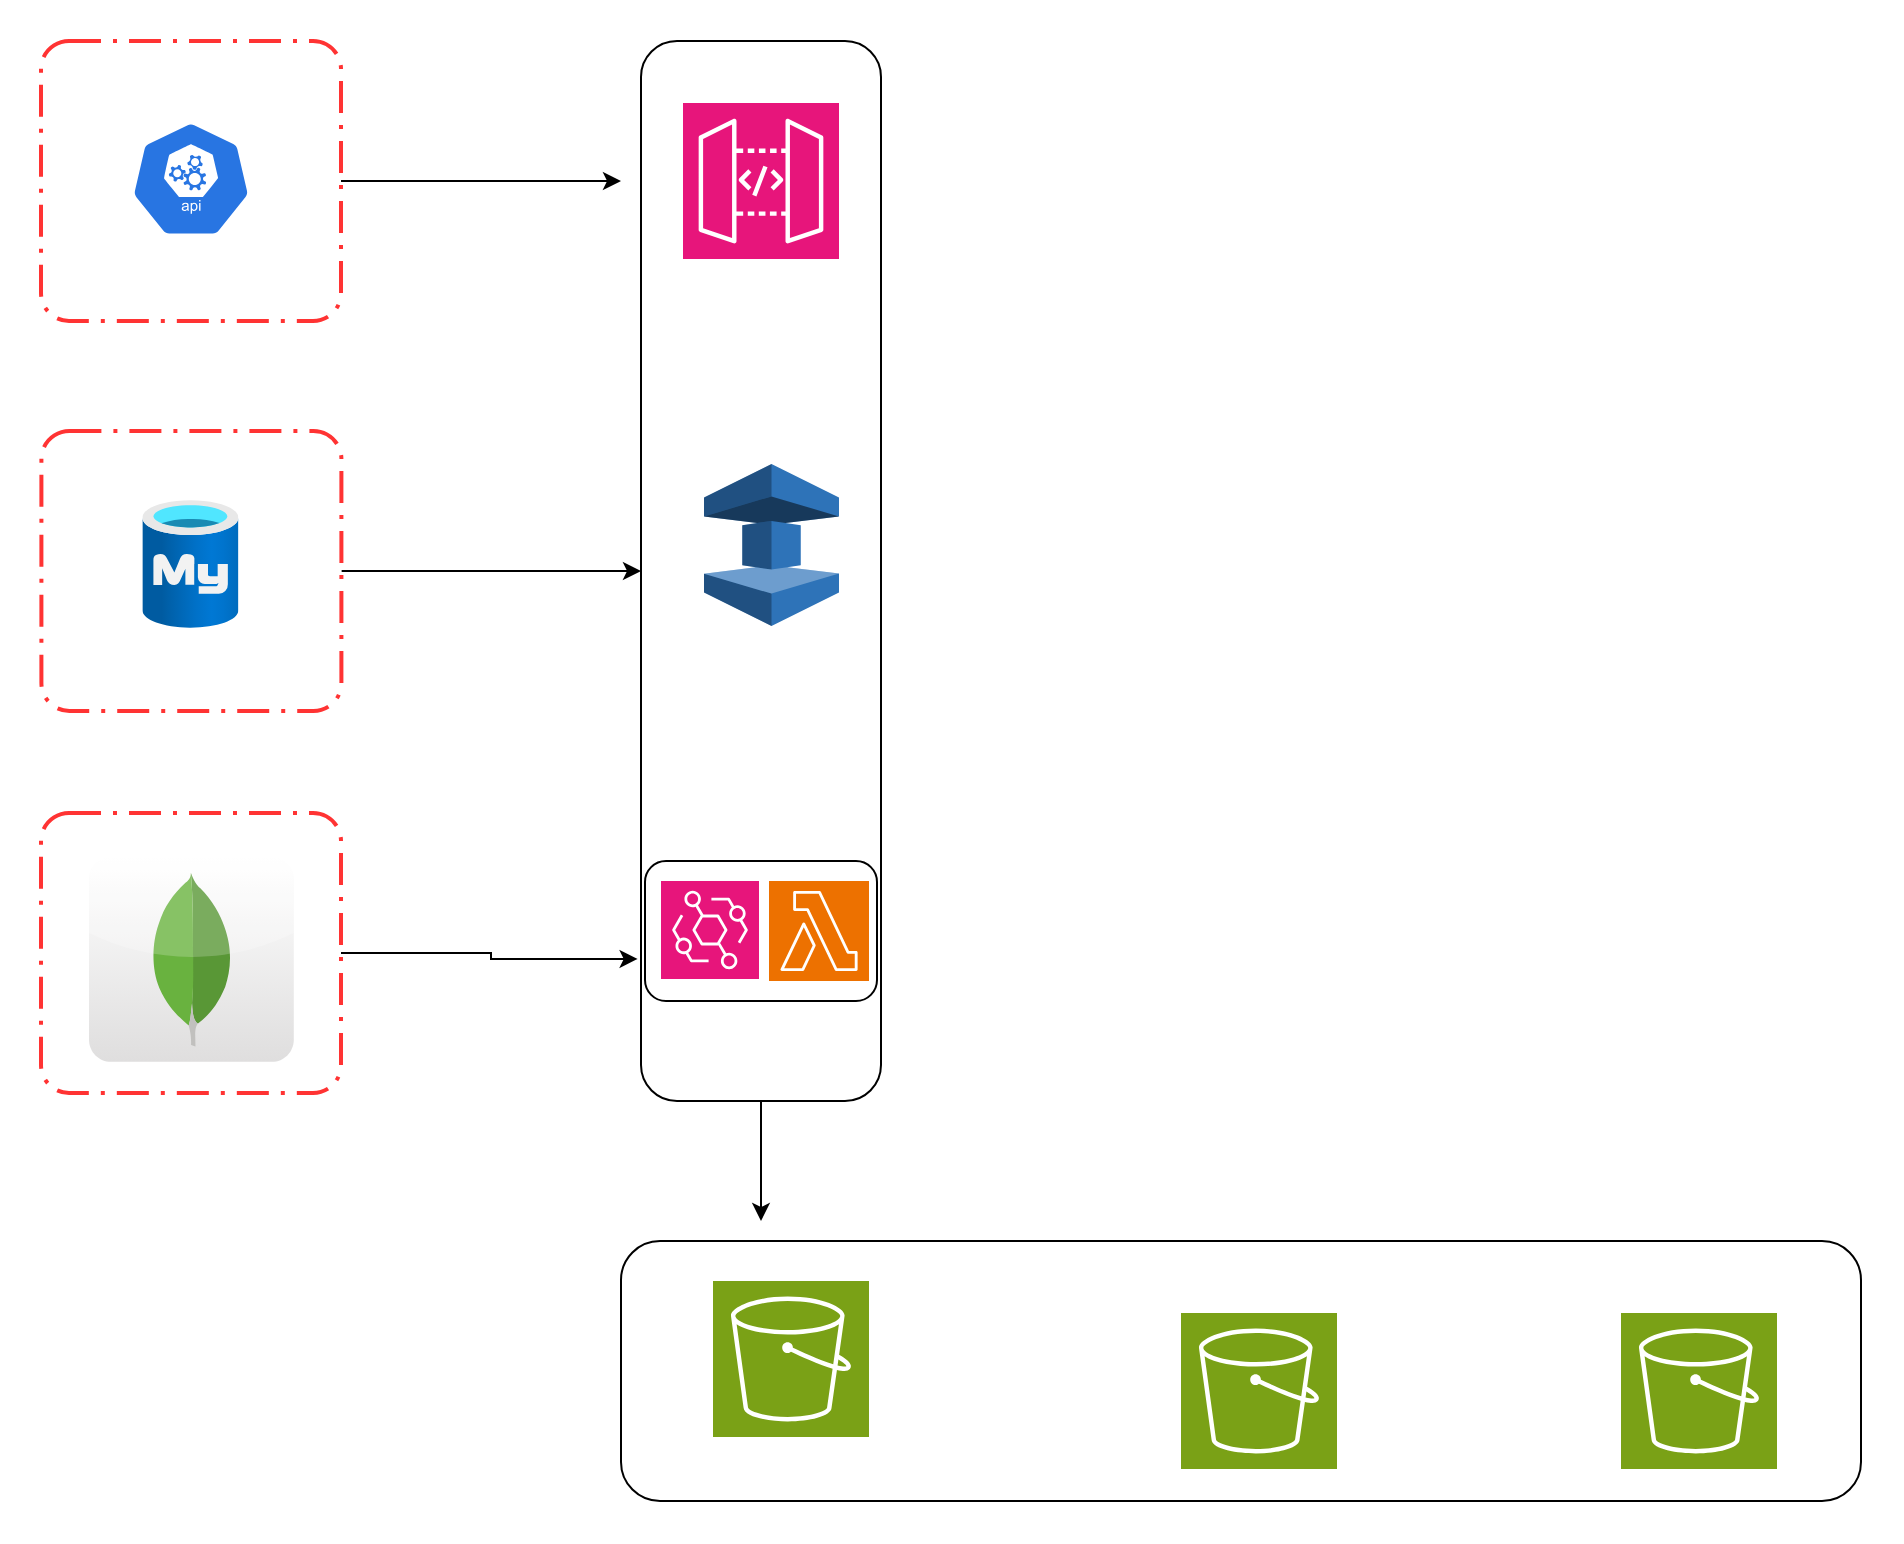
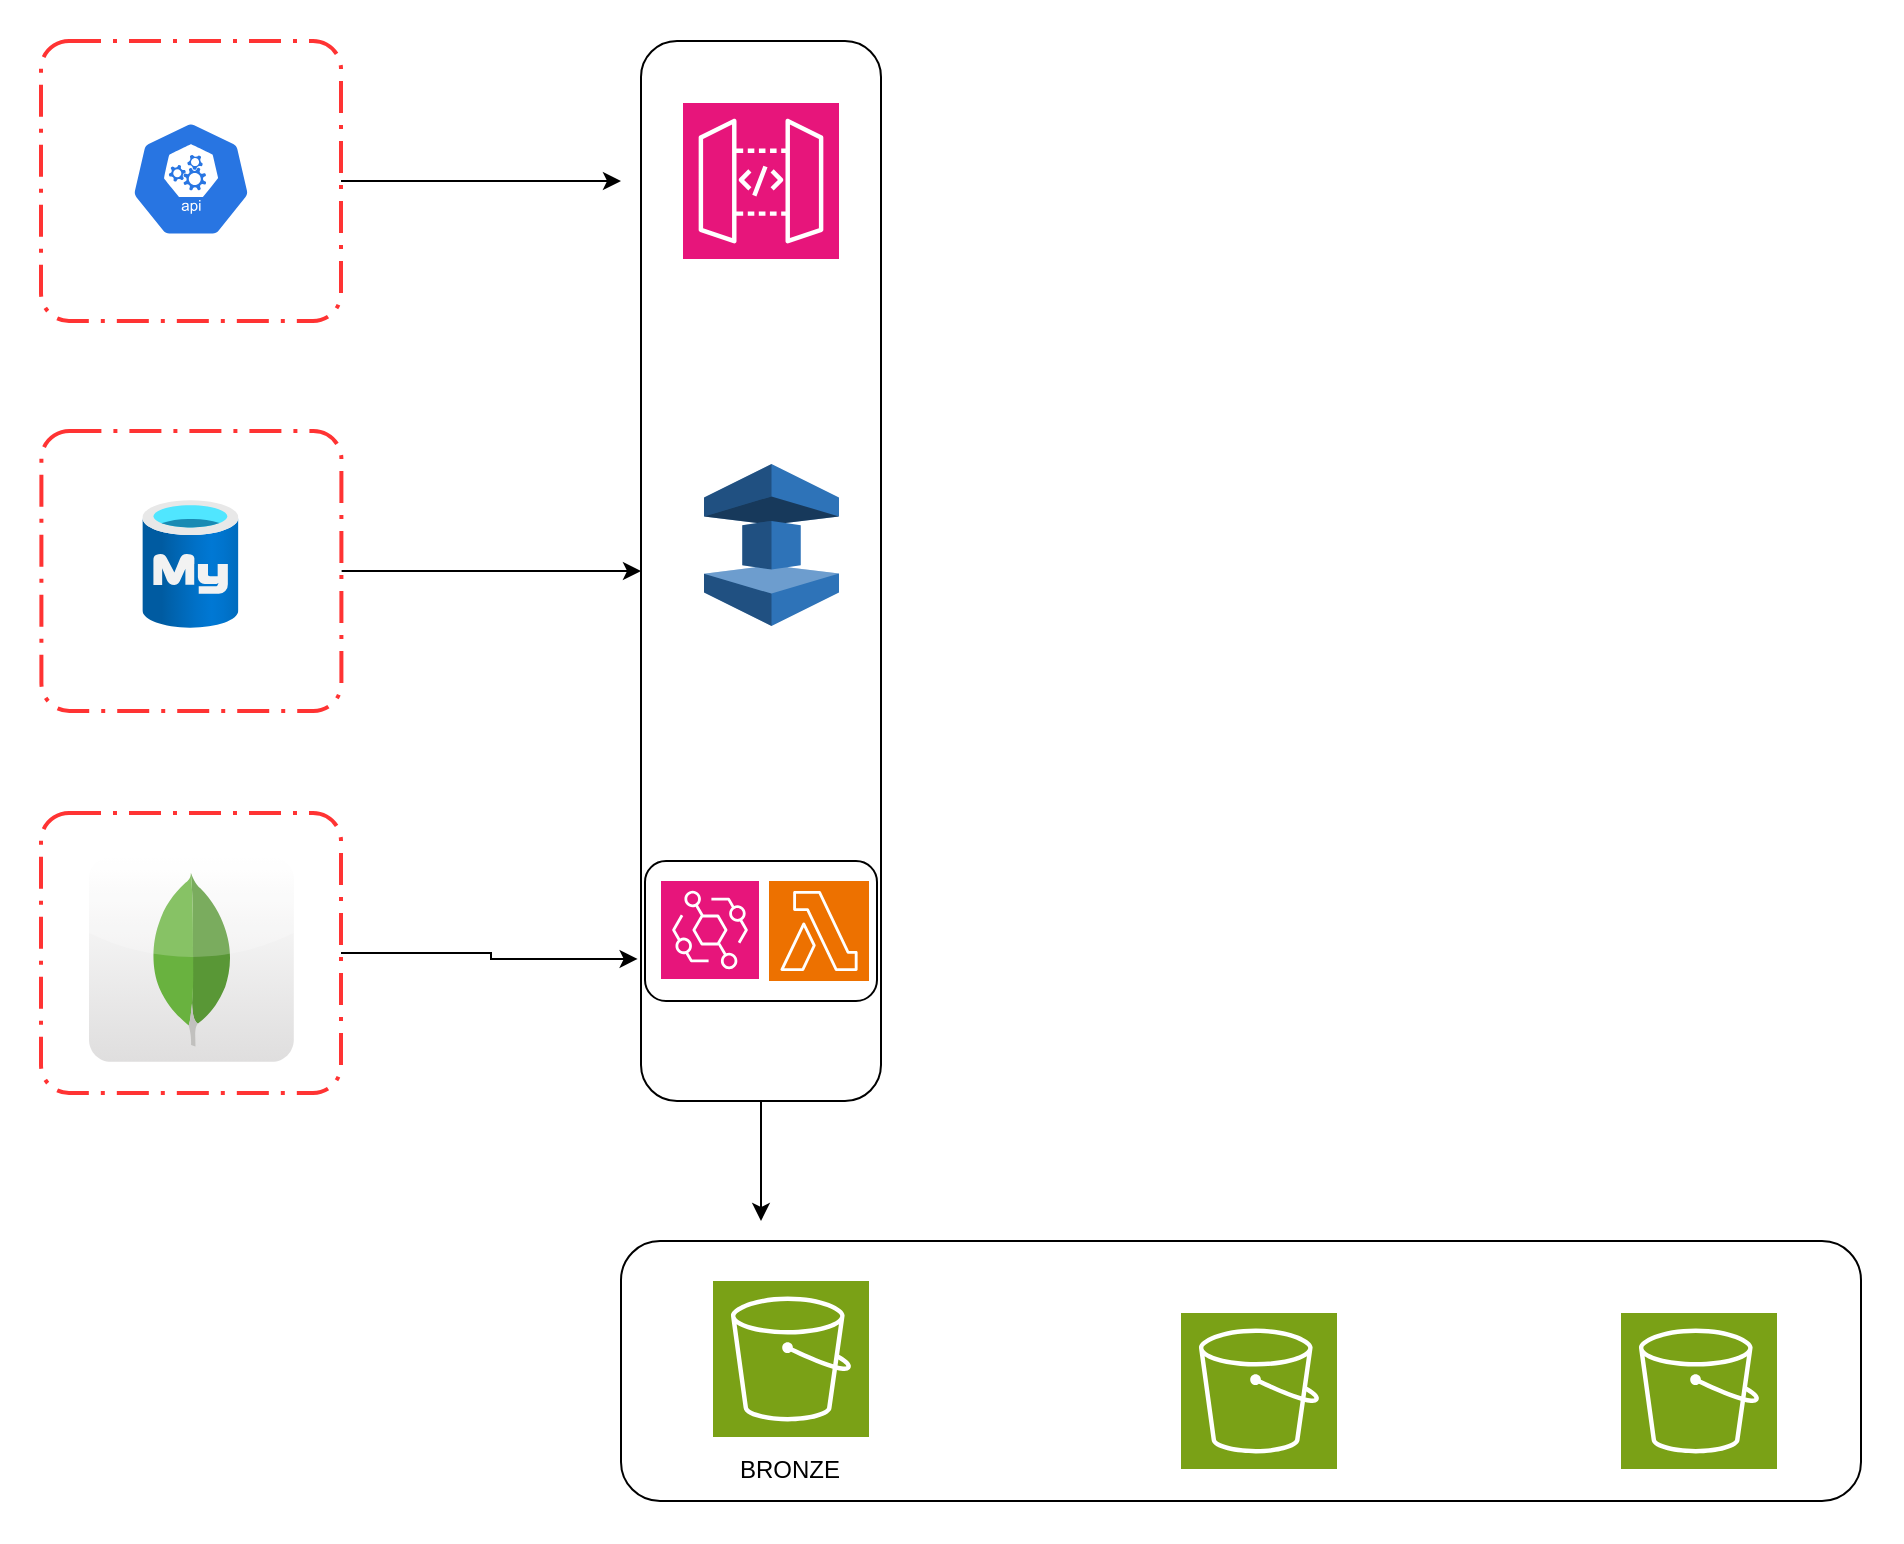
  <mxCell id="0" />
  <mxCell id="1" parent="0" />
  <mxCell id="2" style="edgeStyle=orthogonalEdgeStyle;rounded=0;orthogonalLoop=1;jettySize=auto;html=1;" edge="1" parent="1" source="3"><mxGeometry relative="1" as="geometry"><mxPoint x="310" y="90" as="targetPoint" /></mxGeometry></mxCell>
  <mxCell id="3" value="" style="rounded=1;arcSize=10;dashed=1;dashPattern=8 3 1 3;strokeWidth=2;strokeColor=#FF3333;" vertex="1" parent="1"><mxGeometry x="20" y="20" width="150" height="140" as="geometry" /></mxCell>
  <mxCell id="4" value="" style="sketch=0;html=1;dashed=0;whitespace=wrap;fillColor=#2875E2;strokeColor=#ffffff;points=[[0.005,0.63,0],[0.1,0.2,0],[0.9,0.2,0],[0.5,0,0],[0.995,0.63,0],[0.72,0.99,0],[0.5,1,0],[0.28,0.99,0]];verticalLabelPosition=bottom;align=center;verticalAlign=top;shape=mxgraph.kubernetes.icon;prIcon=api" vertex="1" parent="1"><mxGeometry x="55" y="60" width="80" height="58" as="geometry" /></mxCell>
  <mxCell id="5" value="" style="rounded=1;whiteSpace=wrap;html=1;" vertex="1" parent="1"><mxGeometry x="310" y="620" width="620" height="130" as="geometry" /></mxCell>
  <mxCell id="6" value="" style="sketch=0;points=[[0,0,0],[0.25,0,0],[0.5,0,0],[0.75,0,0],[1,0,0],[0,1,0],[0.25,1,0],[0.5,1,0],[0.75,1,0],[1,1,0],[0,0.25,0],[0,0.5,0],[0,0.75,0],[1,0.25,0],[1,0.5,0],[1,0.75,0]];outlineConnect=0;fontColor=#232F3E;fillColor=#7AA116;strokeColor=#ffffff;dashed=0;verticalLabelPosition=bottom;verticalAlign=top;align=center;html=1;fontSize=12;fontStyle=0;aspect=fixed;shape=mxgraph.aws4.resourceIcon;resIcon=mxgraph.aws4.s3;" vertex="1" parent="1"><mxGeometry x="356" y="640" width="78" height="78" as="geometry" /></mxCell>
  <mxCell id="7" value="" style="sketch=0;points=[[0,0,0],[0.25,0,0],[0.5,0,0],[0.75,0,0],[1,0,0],[0,1,0],[0.25,1,0],[0.5,1,0],[0.75,1,0],[1,1,0],[0,0.25,0],[0,0.5,0],[0,0.75,0],[1,0.25,0],[1,0.5,0],[1,0.75,0]];outlineConnect=0;fontColor=#232F3E;fillColor=#7AA116;strokeColor=#ffffff;dashed=0;verticalLabelPosition=bottom;verticalAlign=top;align=center;html=1;fontSize=12;fontStyle=0;aspect=fixed;shape=mxgraph.aws4.resourceIcon;resIcon=mxgraph.aws4.s3;" vertex="1" parent="1"><mxGeometry x="590" y="656" width="78" height="78" as="geometry" /></mxCell>
  <mxCell id="8" value="" style="sketch=0;points=[[0,0,0],[0.25,0,0],[0.5,0,0],[0.75,0,0],[1,0,0],[0,1,0],[0.25,1,0],[0.5,1,0],[0.75,1,0],[1,1,0],[0,0.25,0],[0,0.5,0],[0,0.75,0],[1,0.25,0],[1,0.5,0],[1,0.75,0]];outlineConnect=0;fontColor=#232F3E;fillColor=#7AA116;strokeColor=#ffffff;dashed=0;verticalLabelPosition=bottom;verticalAlign=top;align=center;html=1;fontSize=12;fontStyle=0;aspect=fixed;shape=mxgraph.aws4.resourceIcon;resIcon=mxgraph.aws4.s3;" vertex="1" parent="1"><mxGeometry x="810" y="656" width="78" height="78" as="geometry" /></mxCell>
  <mxCell id="9" style="edgeStyle=orthogonalEdgeStyle;rounded=0;orthogonalLoop=1;jettySize=auto;html=1;" edge="1" parent="1" source="10" target="14"><mxGeometry relative="1" as="geometry" /></mxCell>
  <mxCell id="10" value="" style="rounded=1;arcSize=10;dashed=1;dashPattern=8 3 1 3;strokeWidth=2;strokeColor=#FF3333;glass=0;shadow=0;fillColor=#FFFFFF;" vertex="1" parent="1"><mxGeometry x="20.2" y="215" width="150" height="140" as="geometry" /></mxCell>
  <mxCell id="11" value="" style="image;aspect=fixed;html=1;points=[];align=center;fontSize=12;image=img/lib/azure2/databases/Azure_Database_MySQL_Server.svg;" vertex="1" parent="1"><mxGeometry x="71.2" y="250" width="48" height="64" as="geometry" /></mxCell>
  <mxCell id="12" value="" style="rounded=1;arcSize=10;dashed=1;dashPattern=8 3 1 3;strokeWidth=2;strokeColor=#FF3333;glass=0;shadow=0;fillColor=#FFFFFF;" vertex="1" parent="1"><mxGeometry x="20" y="406" width="150" height="140" as="geometry" /></mxCell>
  <mxCell id="13" style="edgeStyle=orthogonalEdgeStyle;rounded=0;orthogonalLoop=1;jettySize=auto;html=1;" edge="1" parent="1" source="14"><mxGeometry relative="1" as="geometry"><mxPoint x="380" y="610" as="targetPoint" /></mxGeometry></mxCell>
  <mxCell id="14" value="" style="rounded=1;whiteSpace=wrap;html=1;" vertex="1" parent="1"><mxGeometry x="320" y="20" width="120" height="530" as="geometry" /></mxCell>
  <mxCell id="15" value="" style="outlineConnect=0;dashed=0;verticalLabelPosition=bottom;verticalAlign=top;align=center;html=1;shape=mxgraph.aws3.elasticache;fillColor=#2E73B8;gradientColor=none;" vertex="1" parent="1"><mxGeometry x="351.5" y="231.5" width="67.5" height="81" as="geometry" /></mxCell>
  <mxCell id="16" value="" style="sketch=0;points=[[0,0,0],[0.25,0,0],[0.5,0,0],[0.75,0,0],[1,0,0],[0,1,0],[0.25,1,0],[0.5,1,0],[0.75,1,0],[1,1,0],[0,0.25,0],[0,0.5,0],[0,0.75,0],[1,0.25,0],[1,0.5,0],[1,0.75,0]];outlineConnect=0;fontColor=#232F3E;fillColor=#E7157B;strokeColor=#ffffff;dashed=0;verticalLabelPosition=bottom;verticalAlign=top;align=center;html=1;fontSize=12;fontStyle=0;aspect=fixed;shape=mxgraph.aws4.resourceIcon;resIcon=mxgraph.aws4.api_gateway;" vertex="1" parent="1"><mxGeometry x="341" y="51" width="78" height="78" as="geometry" /></mxCell>
  <mxCell id="17" value="" style="dashed=0;outlineConnect=0;html=1;align=center;labelPosition=center;verticalLabelPosition=bottom;verticalAlign=top;shape=mxgraph.webicons.mongodb;gradientColor=#DFDEDE" vertex="1" parent="1"><mxGeometry x="44" y="428" width="102.4" height="102.4" as="geometry" /></mxCell>
  <mxCell id="18" value="" style="sketch=0;points=[[0,0,0],[0.25,0,0],[0.5,0,0],[0.75,0,0],[1,0,0],[0,1,0],[0.25,1,0],[0.5,1,0],[0.75,1,0],[1,1,0],[0,0.25,0],[0,0.5,0],[0,0.75,0],[1,0.25,0],[1,0.5,0],[1,0.75,0]];outlineConnect=0;fontColor=#232F3E;fillColor=#E7157B;strokeColor=#ffffff;dashed=0;verticalLabelPosition=bottom;verticalAlign=top;align=center;html=1;fontSize=12;fontStyle=0;aspect=fixed;shape=mxgraph.aws4.resourceIcon;resIcon=mxgraph.aws4.eventbridge;" vertex="1" parent="1"><mxGeometry x="330" y="440" width="49" height="49" as="geometry" /></mxCell>
  <mxCell id="19" value="" style="sketch=0;points=[[0,0,0],[0.25,0,0],[0.5,0,0],[0.75,0,0],[1,0,0],[0,1,0],[0.25,1,0],[0.5,1,0],[0.75,1,0],[1,1,0],[0,0.25,0],[0,0.5,0],[0,0.75,0],[1,0.25,0],[1,0.5,0],[1,0.75,0]];outlineConnect=0;fontColor=#232F3E;fillColor=#ED7100;strokeColor=#ffffff;dashed=0;verticalLabelPosition=bottom;verticalAlign=top;align=center;html=1;fontSize=12;fontStyle=0;aspect=fixed;shape=mxgraph.aws4.resourceIcon;resIcon=mxgraph.aws4.lambda;" vertex="1" parent="1"><mxGeometry x="384" y="440" width="50" height="50" as="geometry" /></mxCell>
  <mxCell id="20" value="" style="rounded=1;whiteSpace=wrap;html=1;fillColor=none;" vertex="1" parent="1"><mxGeometry x="322" y="430" width="116" height="70" as="geometry" /></mxCell>
  <mxCell id="21" style="edgeStyle=orthogonalEdgeStyle;rounded=0;orthogonalLoop=1;jettySize=auto;html=1;entryX=-0.014;entryY=0.866;entryDx=0;entryDy=0;entryPerimeter=0;" edge="1" parent="1" source="12" target="14"><mxGeometry relative="1" as="geometry" /></mxCell>
+ <mxCell id="22" value="BRONZE" style="text;html=1;strokeColor=none;fillColor=none;align=center;verticalAlign=middle;whiteSpace=wrap;rounded=0;" vertex="1" parent="1"><mxGeometry x="365" y="720" width="60" height="30" as="geometry" /></mxCell>
